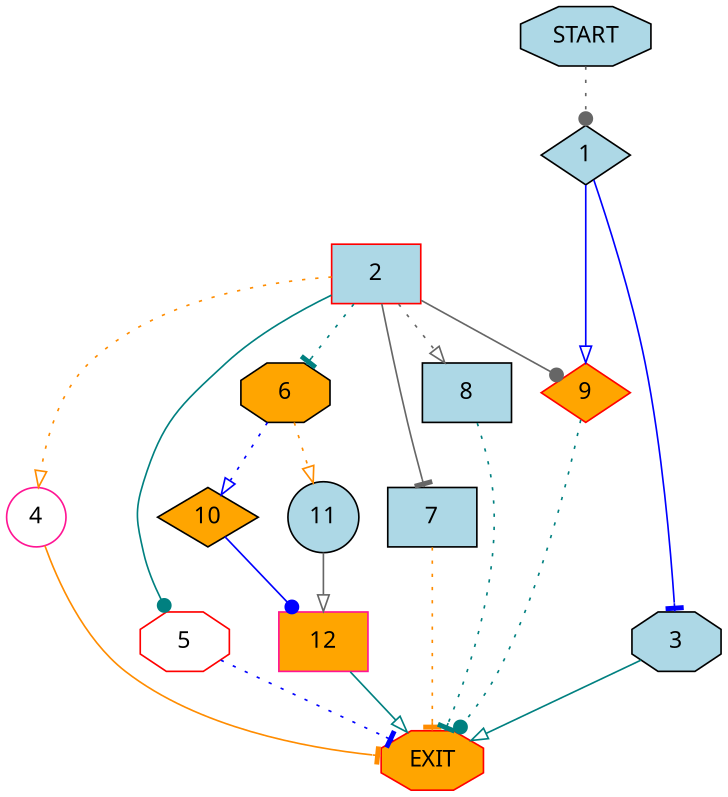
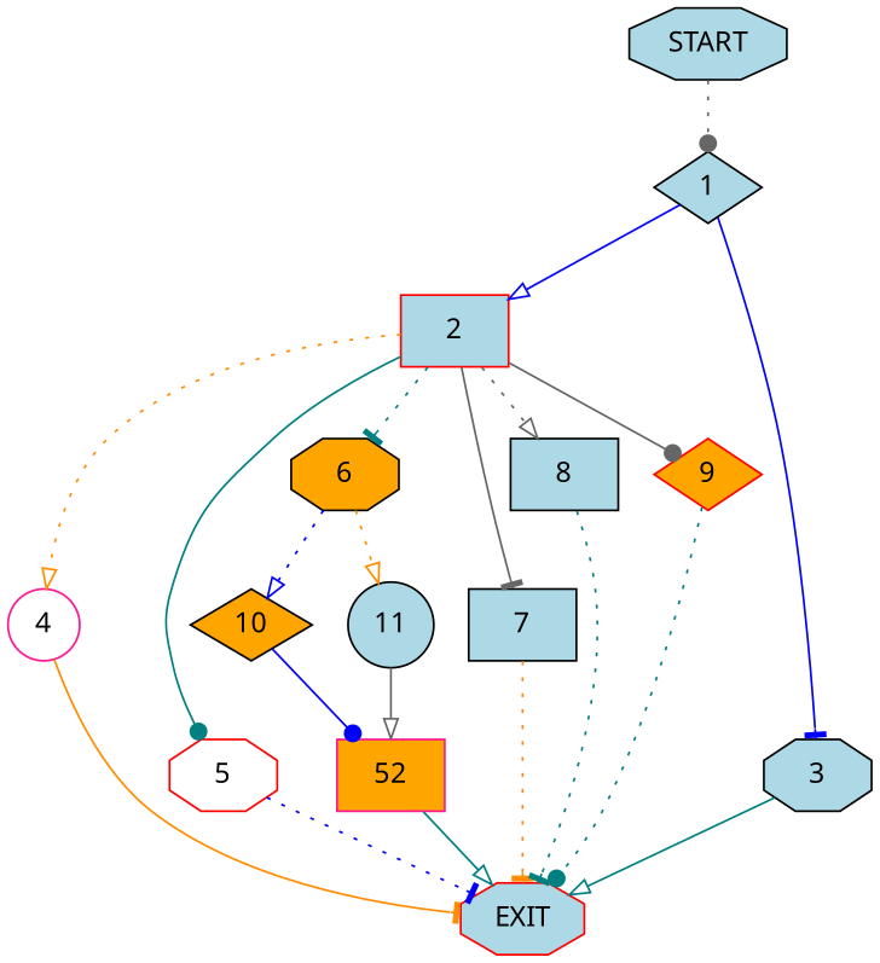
  digraph {
    fontname="Noto Sans"
    node [color=black fillcolor=lightblue fontname="Noto Sans" shape=octagon style=filled]
    edge [arrowhead=onormal color=teal fontname="Noto Sans" style=dotted]
    n1 [label=START]
    1 [shape=diamond]
    2 [color=red shape=box]
    3
-   n5 [color=red fillcolor=orange label=EXIT]
+   n5 [color=red label=EXIT]
    4 [color=deeppink fillcolor=white shape=circle]
    5 [color=red fillcolor=white]
    6 [fillcolor=orange]
    7 [shape=box]
    8 [shape=box]
    9 [color=red fillcolor=orange shape=diamond]
    10 [fillcolor=orange shape=diamond]
    11 [shape=circle]
-   12 [color=deeppink fillcolor=orange shape=box]
+   12 [color=deeppink fillcolor=orange shape=box label=52]
    n1 -> 1 [arrowhead=dot color=gray40]
-   1 -> 9 [color=blue style=solid]
+   1 -> 2 [color=blue style=solid]
    1 -> 3 [arrowhead=tee color=blue style=solid]
    2 -> 4 [color=darkorange]
    2 -> 5 [arrowhead=dot style=solid]
    2 -> 6 [arrowhead=tee]
    2 -> 7 [arrowhead=tee color=gray40 style=solid]
    2 -> 8 [color=gray40]
    2 -> 9 [arrowhead=dot color=gray40 style=solid]
    3 -> n5 [style=solid]
    4 -> n5 [arrowhead=tee color=darkorange style=solid]
    5 -> n5 [arrowhead=tee color=blue]
    6 -> 10 [color=blue]
    6 -> 11 [color=darkorange]
    7 -> n5 [arrowhead=tee color=darkorange]
    8 -> n5 [arrowhead=tee]
    9 -> n5 [arrowhead=dot]
    10 -> 12 [arrowhead=dot color=blue style=solid]
    11 -> 12 [color=gray40 style=solid]
    12 -> n5 [style=solid]
  }
